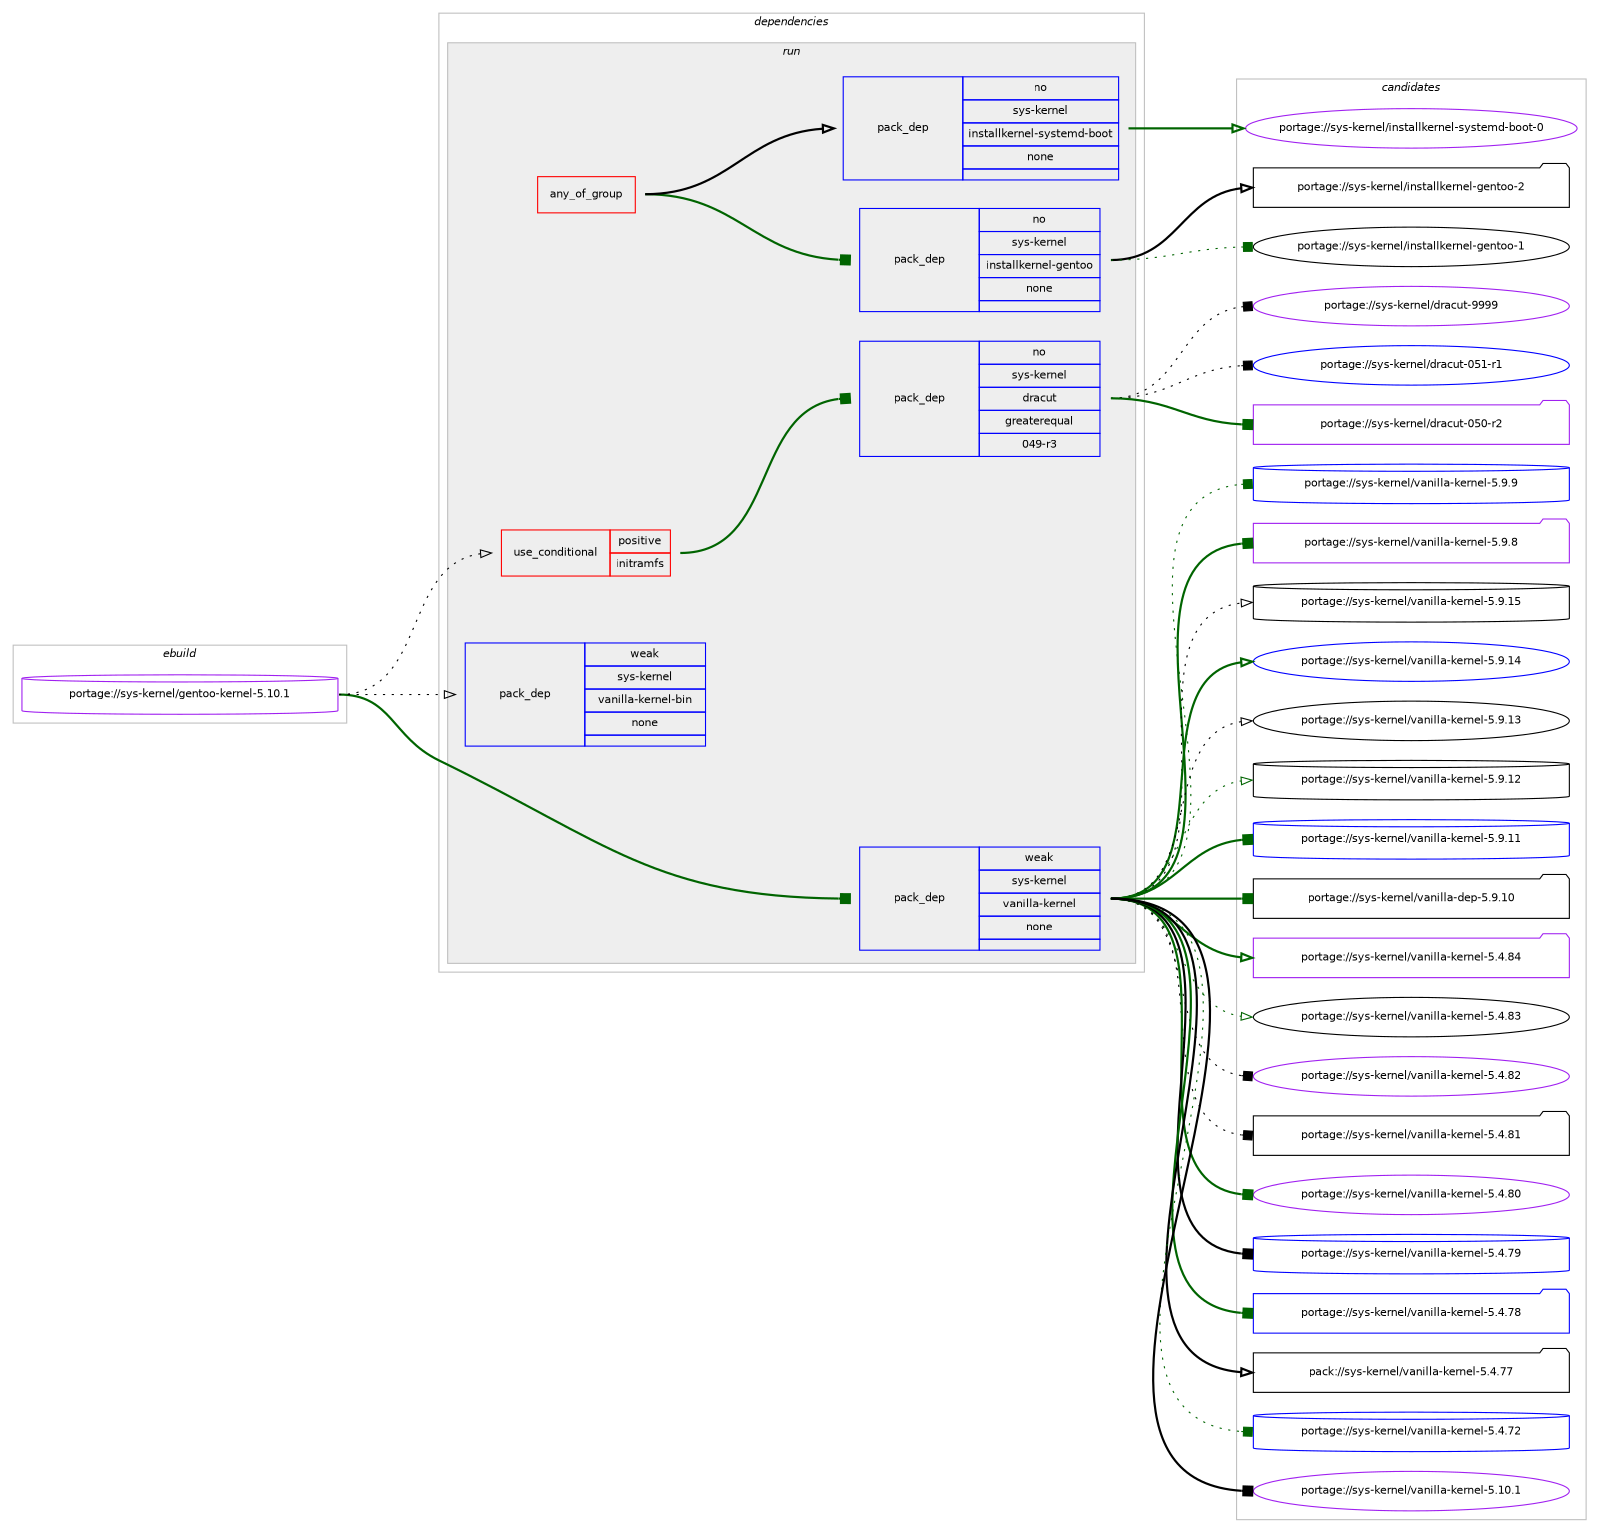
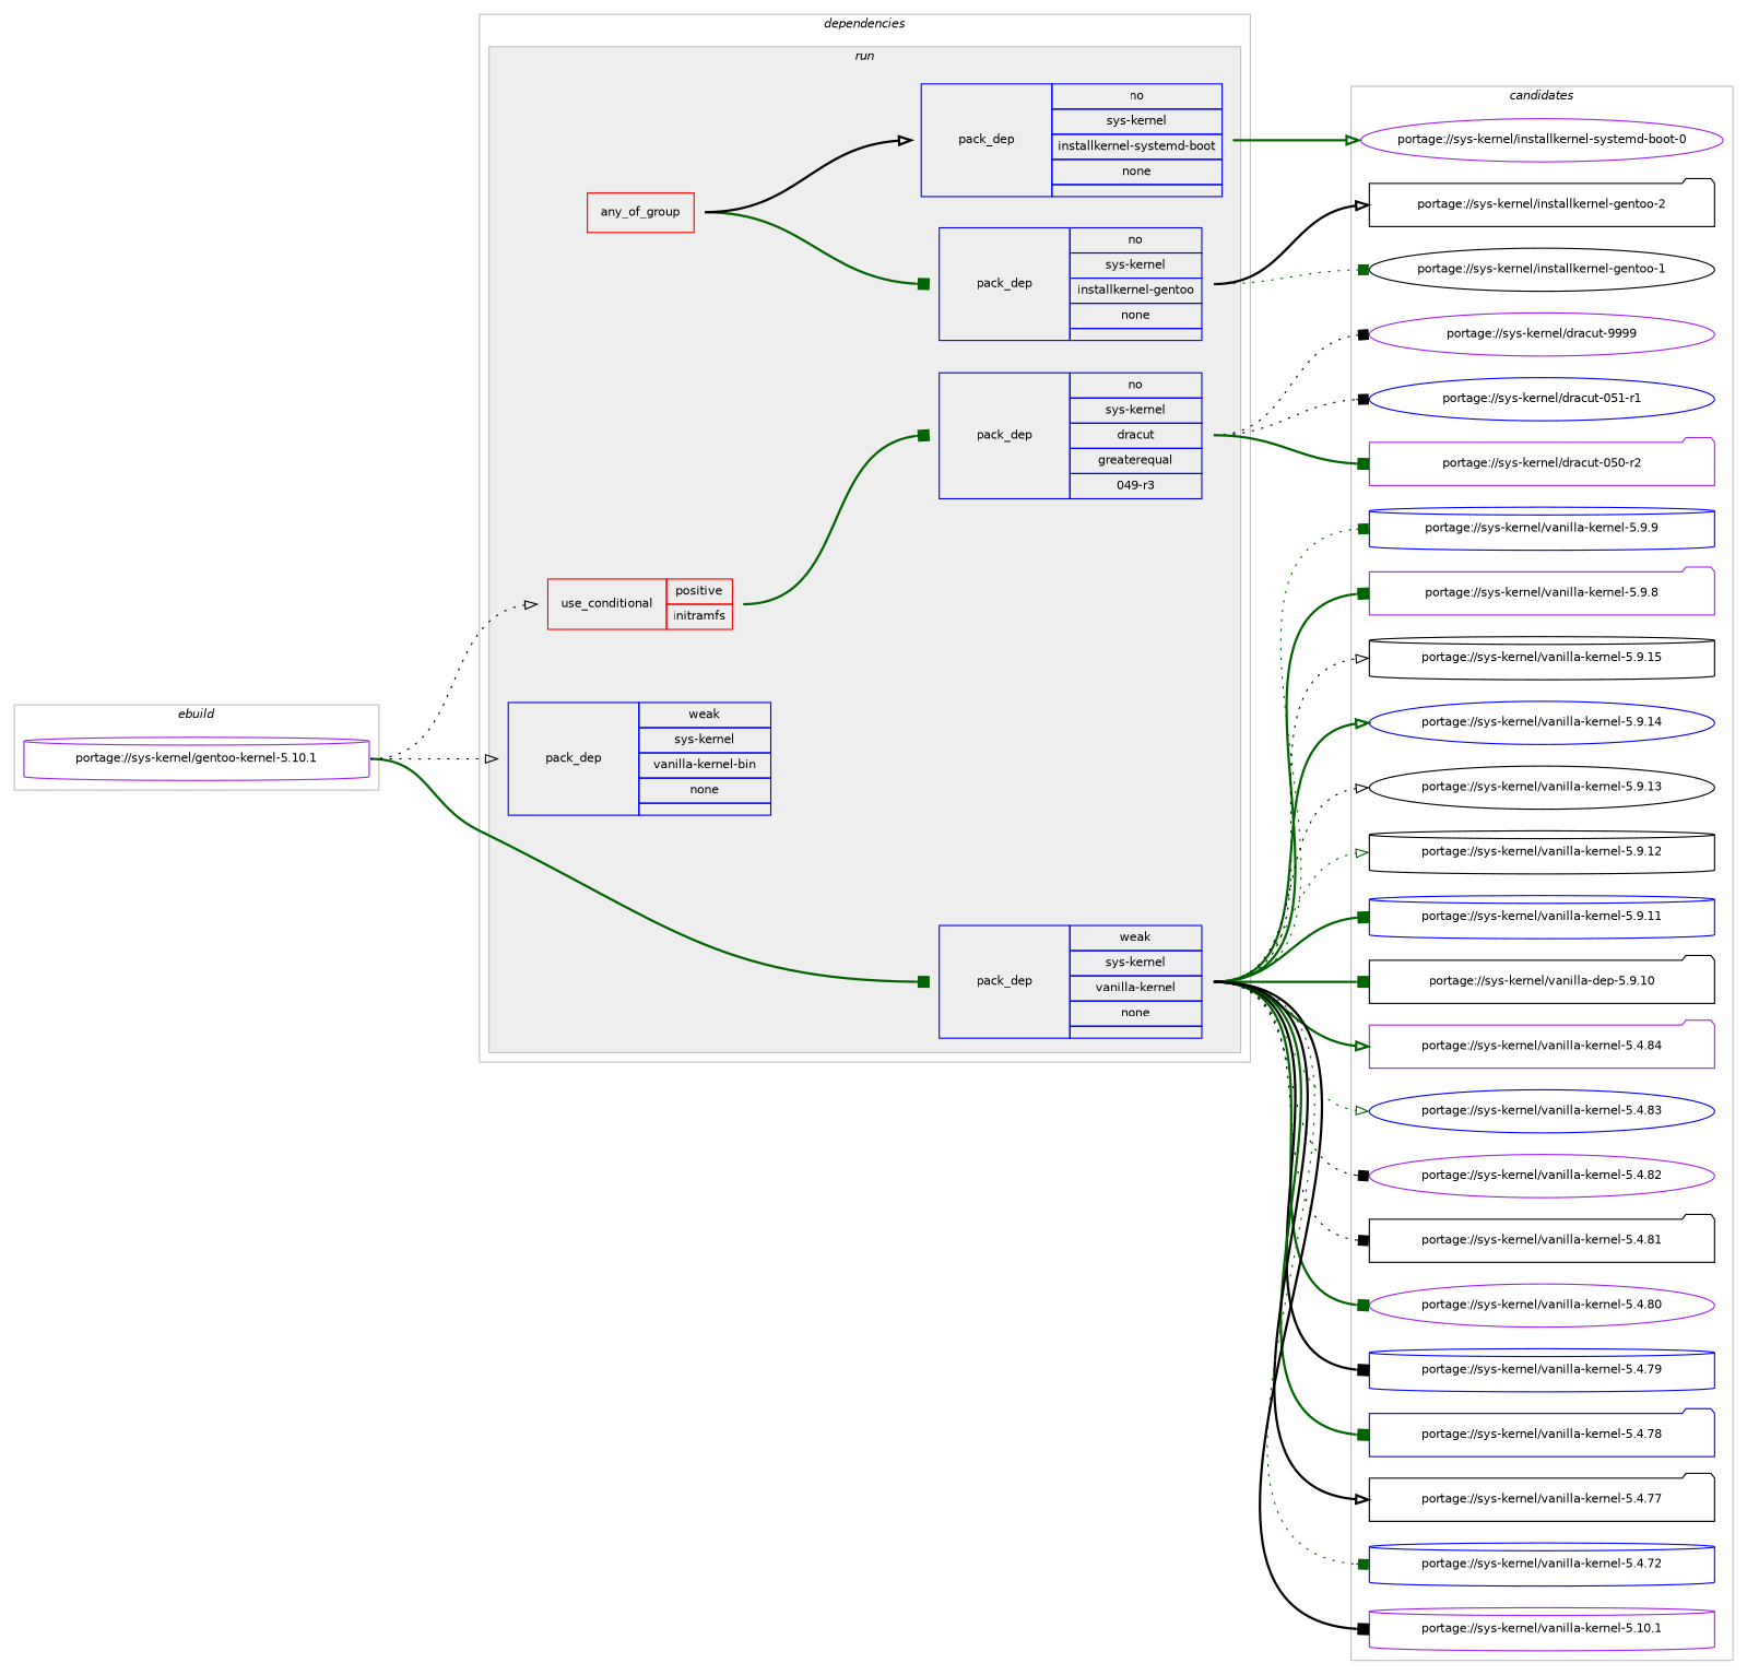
  digraph {
    compound=true
    concentrate=true
    fontname=Helvetica
    fontsize=10
    newrank=true
    rankdir=LR
    ranksep=1.5
    node [color=blue fontname=Helvetica fontsize=10 shape=ellipse]
    edge [arrowhead=box color=darkgreen headport=w style=bold tailport=e weight=100]
    n1 [color=purple label="portage://sys-kernel/gentoo-kernel-5.10.1" shape=cylinder width=4]
    n2 [label=<<TABLE BORDER="0" CELLBORDER="1" CELLSPACING="0" CELLPADDING="4" WIDTH="220"><TR><TD ROWSPAN="6" CELLPADDING="30">pack_dep</TD></TR><TR><TD WIDTH="110">no</TD></TR><TR><TD>sys-kernel</TD></TR><TR><TD>installkernel-gentoo</TD></TR><TR><TD>none</TD></TR><TR><TD></TD></TR></TABLE>> shape=none]
    n3 [label=<<TABLE BORDER="0" CELLBORDER="1" CELLSPACING="0" CELLPADDING="4" WIDTH="220"><TR><TD ROWSPAN="6" CELLPADDING="30">pack_dep</TD></TR><TR><TD WIDTH="110">no</TD></TR><TR><TD>sys-kernel</TD></TR><TR><TD>installkernel-systemd-boot</TD></TR><TR><TD>none</TD></TR><TR><TD></TD></TR></TABLE>> shape=none]
    n4 [color=red label=<<TABLE BORDER="0" CELLBORDER="1" CELLSPACING="0" CELLPADDING="4"><TR><TD CELLPADDING="10">any_of_group</TD></TR></TABLE>> shape=none]
    n5 [label=<<TABLE BORDER="0" CELLBORDER="1" CELLSPACING="0" CELLPADDING="4" WIDTH="220"><TR><TD ROWSPAN="6" CELLPADDING="30">pack_dep</TD></TR><TR><TD WIDTH="110">no</TD></TR><TR><TD>sys-kernel</TD></TR><TR><TD>dracut</TD></TR><TR><TD>greaterequal</TD></TR><TR><TD>049-r3</TD></TR></TABLE>> shape=none]
    n6 [color=red label=<<TABLE BORDER="0" CELLBORDER="1" CELLSPACING="0" CELLPADDING="4"><TR><TD ROWSPAN="3" CELLPADDING="10">use_conditional</TD></TR><TR><TD>positive</TD></TR><TR><TD>initramfs</TD></TR></TABLE>> shape=none]
    n7 [label=<<TABLE BORDER="0" CELLBORDER="1" CELLSPACING="0" CELLPADDING="4" WIDTH="220"><TR><TD ROWSPAN="6" CELLPADDING="30">pack_dep</TD></TR><TR><TD WIDTH="110">weak</TD></TR><TR><TD>sys-kernel</TD></TR><TR><TD>vanilla-kernel</TD></TR><TR><TD>none</TD></TR><TR><TD></TD></TR></TABLE>> shape=none]
    n8 [label=<<TABLE BORDER="0" CELLBORDER="1" CELLSPACING="0" CELLPADDING="4" WIDTH="220"><TR><TD ROWSPAN="6" CELLPADDING="30">pack_dep</TD></TR><TR><TD WIDTH="110">weak</TD></TR><TR><TD>sys-kernel</TD></TR><TR><TD>vanilla-kernel-bin</TD></TR><TR><TD>none</TD></TR><TR><TD></TD></TR></TABLE>> shape=none]
    n9 [color=purple label="portage://sys-kernel/installkernel-systemd-boot-0" width=4]
    n10 [color=black label="portage://sys-kernel/installkernel-gentoo-2" shape=folder width=4]
    n11 [color=black label="portage://sys-kernel/installkernel-gentoo-1" width=4]
    n12 [color=purple label="portage://sys-kernel/dracut-9999" width=4]
    n13 [label="portage://sys-kernel/dracut-051-r1" width=4]
    n14 [color=purple label="portage://sys-kernel/dracut-050-r2" shape=folder width=4]
    n15 [label="portage://sys-kernel/vanilla-kernel-5.9.9" shape=cylinder width=4]
    n16 [color=purple label="portage://sys-kernel/vanilla-kernel-5.9.8" shape=folder width=4]
    n17 [color=black label="portage://sys-kernel/vanilla-kernel-5.9.15" shape=cylinder width=4]
    n18 [label="portage://sys-kernel/vanilla-kernel-5.9.14" width=4]
    n19 [color=black label="portage://sys-kernel/vanilla-kernel-5.9.13" width=4]
    n20 [color=black label="portage://sys-kernel/vanilla-kernel-5.9.12" shape=cylinder width=4]
    n21 [label="portage://sys-kernel/vanilla-kernel-5.9.11" shape=cylinder width=4]
    n22 [color=black label="portage://sys-kernel/vanilla-dep-5.9.10" shape=folder width=4]
    n23 [color=purple label="portage://sys-kernel/vanilla-kernel-5.4.84" shape=folder width=4]
-   n24 [color=black label="portage://sys-kernel/vanilla-kernel-5.4.83" width=4]
+   n24 [label="portage://sys-kernel/vanilla-kernel-5.4.83" width=4]
    n25 [color=purple label="portage://sys-kernel/vanilla-kernel-5.4.82" width=4]
    n26 [color=black label="portage://sys-kernel/vanilla-kernel-5.4.81" shape=folder width=4]
    n27 [color=purple label="portage://sys-kernel/vanilla-kernel-5.4.80" width=4]
    n28 [label="portage://sys-kernel/vanilla-kernel-5.4.79" shape=cylinder width=4]
    n29 [label="portage://sys-kernel/vanilla-kernel-5.4.78" shape=folder width=4]
-   n30 [color=black label="pack://sys-kernel/vanilla-kernel-5.4.77" shape=folder width=4]
+   n30 [color=black label="portage://sys-kernel/vanilla-kernel-5.4.77" shape=folder width=4]
    n31 [label="portage://sys-kernel/vanilla-kernel-5.4.72" shape=cylinder width=4]
-   n32 [color=purple label="portage://sys-kernel/vanilla-kernel-5.10.1" width=4]
+   n32 [color=purple label="portage://sys-kernel/vanilla-kernel-5.10.1" shape=cylinder width=4]
    subgraph cluster_1 {
      color=gray
      label=<<i>ebuild</i>>
      rank=same
      n1
    }
    subgraph cluster_2 {
      color=gray
      label=<<i>dependencies</i>>
      subgraph cluster_3 {
        color=gray
        fillcolor="#eeeeee"
        label=<<i>compile</i>>
        style=filled
      }
      subgraph cluster_4 {
        color=gray
        fillcolor="#eeeeee"
        label=<<i>compile and run</i>>
        style=filled
      }
      subgraph cluster_5 {
        color=gray
        fillcolor="#eeeeee"
        label=<<i>run</i>>
        style=filled
        subgraph sub_6 {
          color=gray
          fillcolor="#eeeeee"
          label=<<i>run</i>>
          style=filled
          n4
          subgraph sub_7 {
            color=gray
            fillcolor="#eeeeee"
            label=<<i>run</i>>
            style=filled
            n2
          }
          subgraph sub_8 {
            color=gray
            fillcolor="#eeeeee"
            label=<<i>run</i>>
            style=filled
            n3
          }
        }
        subgraph sub_9 {
          color=gray
          fillcolor="#eeeeee"
          label=<<i>run</i>>
          style=filled
          n6
          subgraph sub_10 {
            color=gray
            fillcolor="#eeeeee"
            label=<<i>run</i>>
            style=filled
            n5
          }
        }
        subgraph sub_11 {
          color=gray
          fillcolor="#eeeeee"
          label=<<i>run</i>>
          style=filled
          n7
        }
        subgraph sub_12 {
          color=gray
          fillcolor="#eeeeee"
          label=<<i>run</i>>
          style=filled
          n8
        }
      }
    }
    subgraph cluster_13 {
      color=gray
      label=<<i>candidates</i>>
      rank=same
      subgraph sub_14 {
        color=black
        label=<<i>candidates</i>>
        nodesep=1
        rank=same
        n9
      }
      subgraph sub_15 {
        color=black
        label=<<i>candidates</i>>
        nodesep=1
        rank=same
        n10
        n11
      }
      subgraph sub_16 {
        color=black
        label=<<i>candidates</i>>
        nodesep=1
        rank=same
        n12
        n13
        n14
      }
      subgraph sub_17 {
        color=black
        label=<<i>candidates</i>>
        nodesep=1
        rank=same
        n15
        n16
        n17
        n18
        n19
        n20
        n21
        n22
        n23
        n24
        n25
        n26
        n27
        n28
        n29
        n30
        n31
        n32
      }
      subgraph sub_18 {
        color=black
        label=<<i>candidates</i>>
        nodesep=1
        rank=same
      }
    }
    n1 -> n6 [arrowhead=onormal color=black style=dotted weight=20]
    n1 -> n7 [weight=20]
    n1 -> n8 [arrowhead=onormal color=black style=dotted weight=20]
    n2 -> n10 [arrowhead=onormal color=black]
    n2 -> n11 [style=dotted]
    n3 -> n9 [arrowhead=onormal]
    n4 -> n2 [weight=20]
    n4 -> n3 [arrowhead=onormal color=black weight=20]
    n5 -> n12 [color=black style=dotted]
    n5 -> n13 [color=black style=dotted]
    n5 -> n14
    n6 -> n5 [weight=20]
    n7 -> n15 [style=dotted]
    n7 -> n16
    n7 -> n17 [arrowhead=onormal color=black style=dotted]
    n7 -> n18 [arrowhead=onormal]
    n7 -> n19 [arrowhead=onormal color=black style=dotted]
    n7 -> n20 [arrowhead=onormal style=dotted]
    n7 -> n21
    n7 -> n22
    n7 -> n23 [arrowhead=onormal]
    n7 -> n24 [arrowhead=onormal style=dotted]
    n7 -> n25 [color=black style=dotted]
    n7 -> n26 [color=black style=dotted]
    n7 -> n27
    n7 -> n28 [color=black]
    n7 -> n29
    n7 -> n30 [arrowhead=onormal color=black]
    n7 -> n31 [style=dotted]
    n7 -> n32 [color=black]
  }
